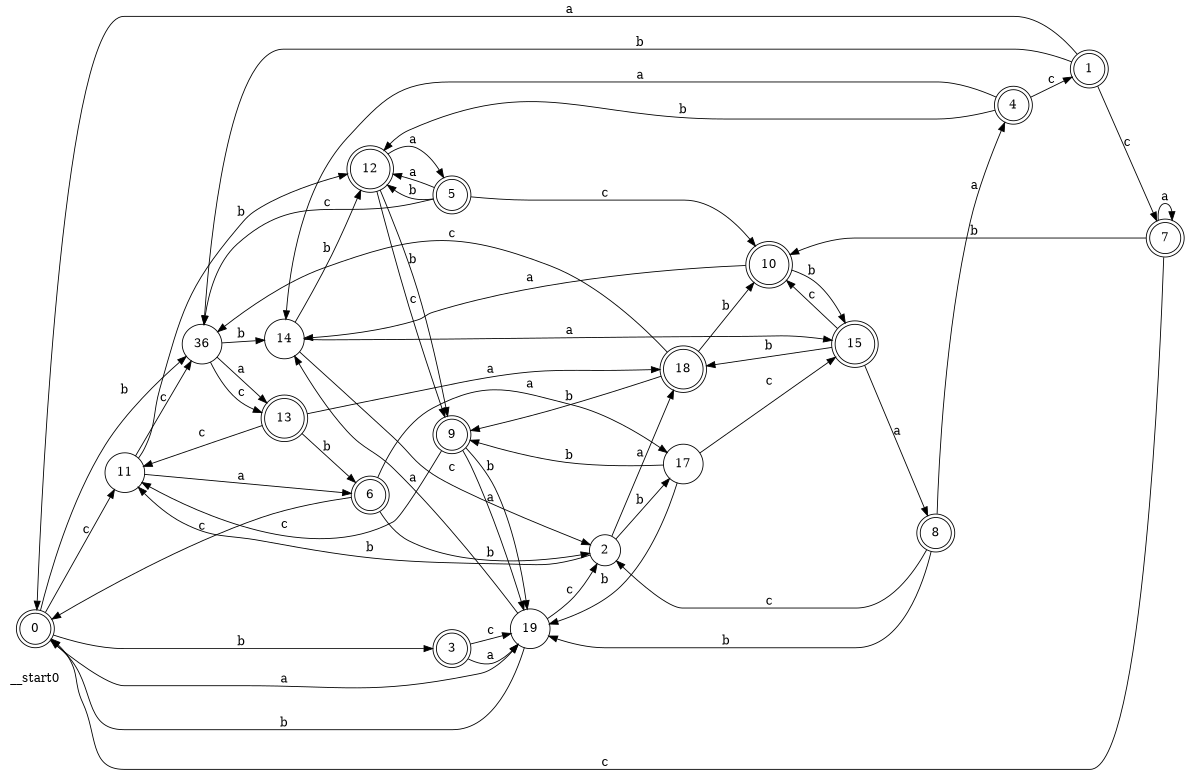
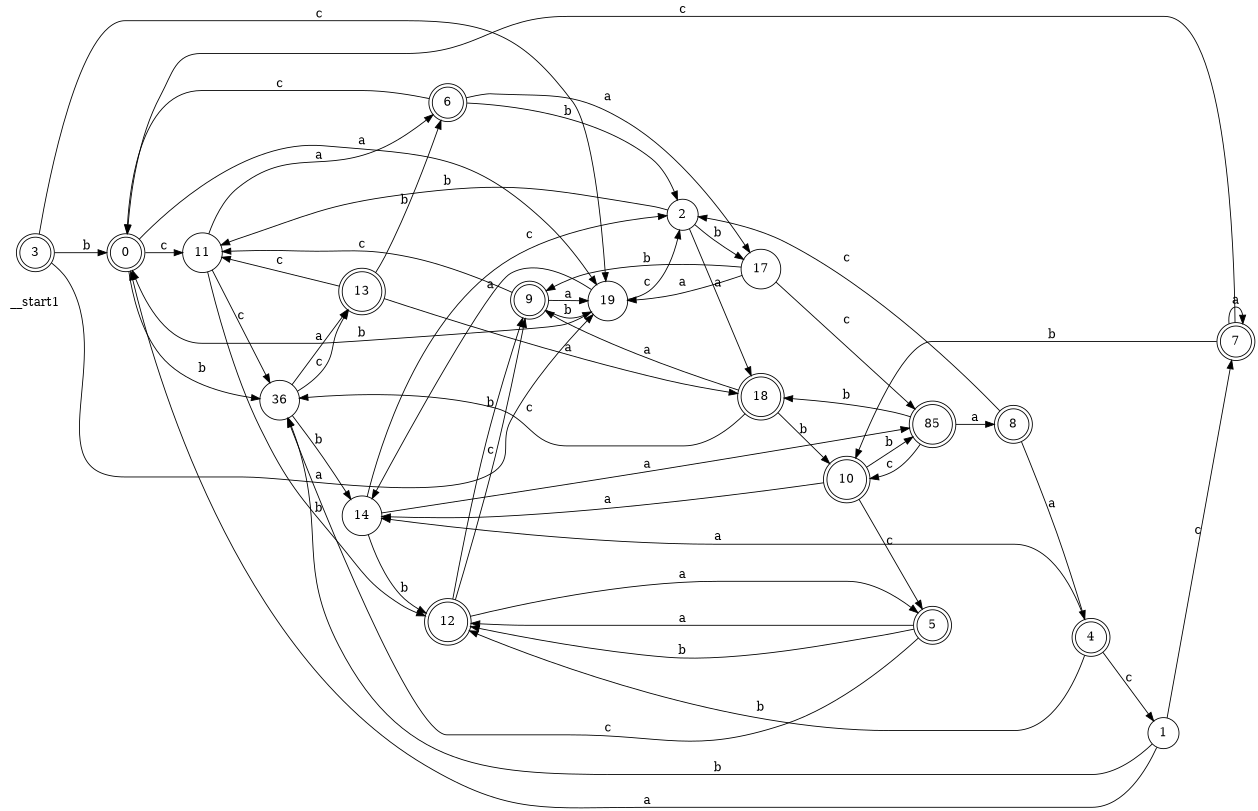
  digraph {
    rankdir=LR
    node [shape=doublecircle color=black fillcolor=white style="rounded,filled"]
-   __start0 [shape=none color="" fillcolor="" style=""]
+   __start0 [shape=none label=__start1 color="" fillcolor="" style=""]
    n2 [label=0]
    n3 [label=11 shape=circle style=filled]
    n4 [label=36 shape=circle style=filled]
    n5 [label=19 shape=circle style=filled]
    n6 [label=12]
    n7 [label=6]
    n8 [label=14 shape=circle style=filled]
    n9 [label=13 style=filled]
    n10 [label=2 shape=circle style=filled]
-   n11 [label=1]
+   n11 [label=1 shape=circle]
    n12 [label=7]
    n13 [label=10]
    n14 [label=17 shape=circle style=filled]
    n15 [label=18]
    n16 [label=9]
-   n17 [label=15]
+   n17 [label=85]
    n18 [label=3]
    n19 [label=4]
    n20 [label=5]
    n21 [label=8]
    n2 -> n3 [label=c]
    n2 -> n4 [label=b]
    n2 -> n5 [label=a]
    n3 -> n4 [label=c]
    n3 -> n6 [label=b]
    n3 -> n7 [label=a]
    n4 -> n8 [label=b]
    n4 -> n9 [label=a]
    n4 -> n9 [label=c]
    n5 -> n2 [label=b]
    n5 -> n8 [label=a]
    n5 -> n10 [label=c]
    n6 -> n16 [label=b]
    n6 -> n16 [label=c]
    n6 -> n20 [label=a]
    n7 -> n2 [label=c]
    n7 -> n10 [label=b]
    n7 -> n14 [label=a]
    n8 -> n6 [label=b]
    n8 -> n10 [label=c]
    n8 -> n17 [label=a]
    n9 -> n3 [label=c]
    n9 -> n7 [label=b]
    n9 -> n15 [label=a]
    n10 -> n3 [label=b]
    n10 -> n14 [label=b]
    n10 -> n15 [label=a]
    n11 -> n2 [label=a]
    n11 -> n4 [label=b]
    n11 -> n12 [label=c]
    n12 -> n2 [label=c]
    n12 -> n12 [label=a]
    n12 -> n13 [label=b]
    n13 -> n8 [label=a]
    n13 -> n17 [label=b]
-   n20 -> n13 [label=c]
-   n14 -> n5 [label=b]
+   n13 -> n20 [label=c]
+   n14 -> n5 [label=a]
    n14 -> n16 [label=b]
    n14 -> n17 [label=c]
    n15 -> n4 [label=c]
    n15 -> n13 [label=b]
-   n15 -> n16 [label=b]
+   n15 -> n16 [label=a]
    n16 -> n3 [label=c]
    n16 -> n5 [label=a]
    n16 -> n5 [label=b]
    n17 -> n13 [label=c]
    n17 -> n15 [label=b]
    n17 -> n21 [label=a]
-   n2 -> n18 [label=b]
+   n18 -> n2 [label=b]
    n18 -> n5 [label=a]
    n18 -> n5 [label=c]
    n19 -> n6 [label=b]
    n19 -> n8 [label=a]
    n19 -> n11 [label=c]
    n20 -> n4 [label=c]
    n20 -> n6 [label=a]
    n20 -> n6 [label=b]
-   n21 -> n5 [label=b]
    n21 -> n10 [label=c]
    n21 -> n19 [label=a]
  }
